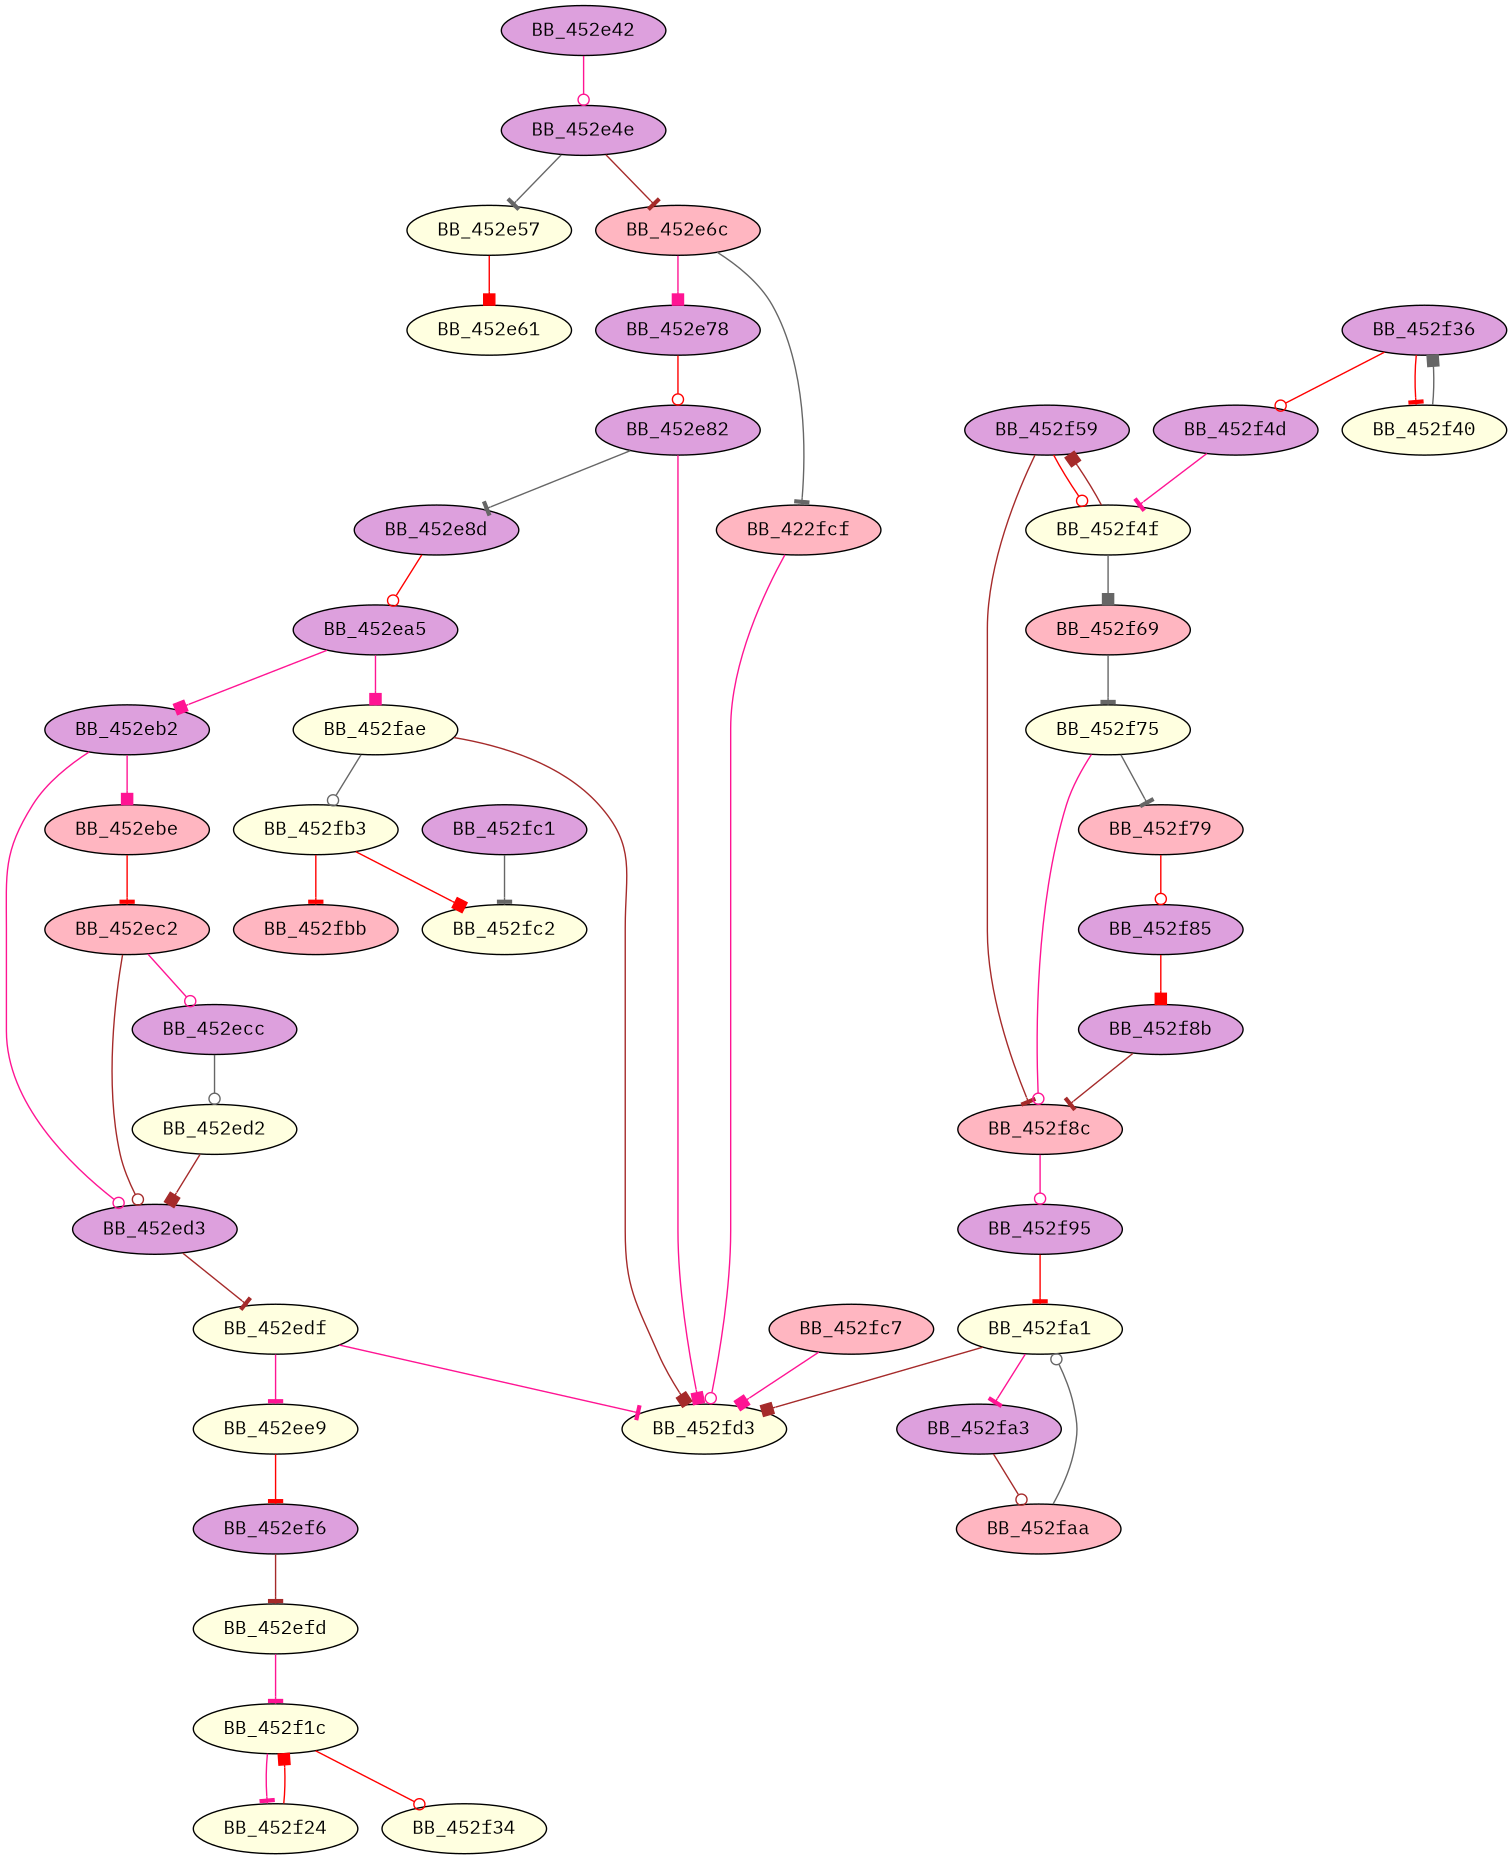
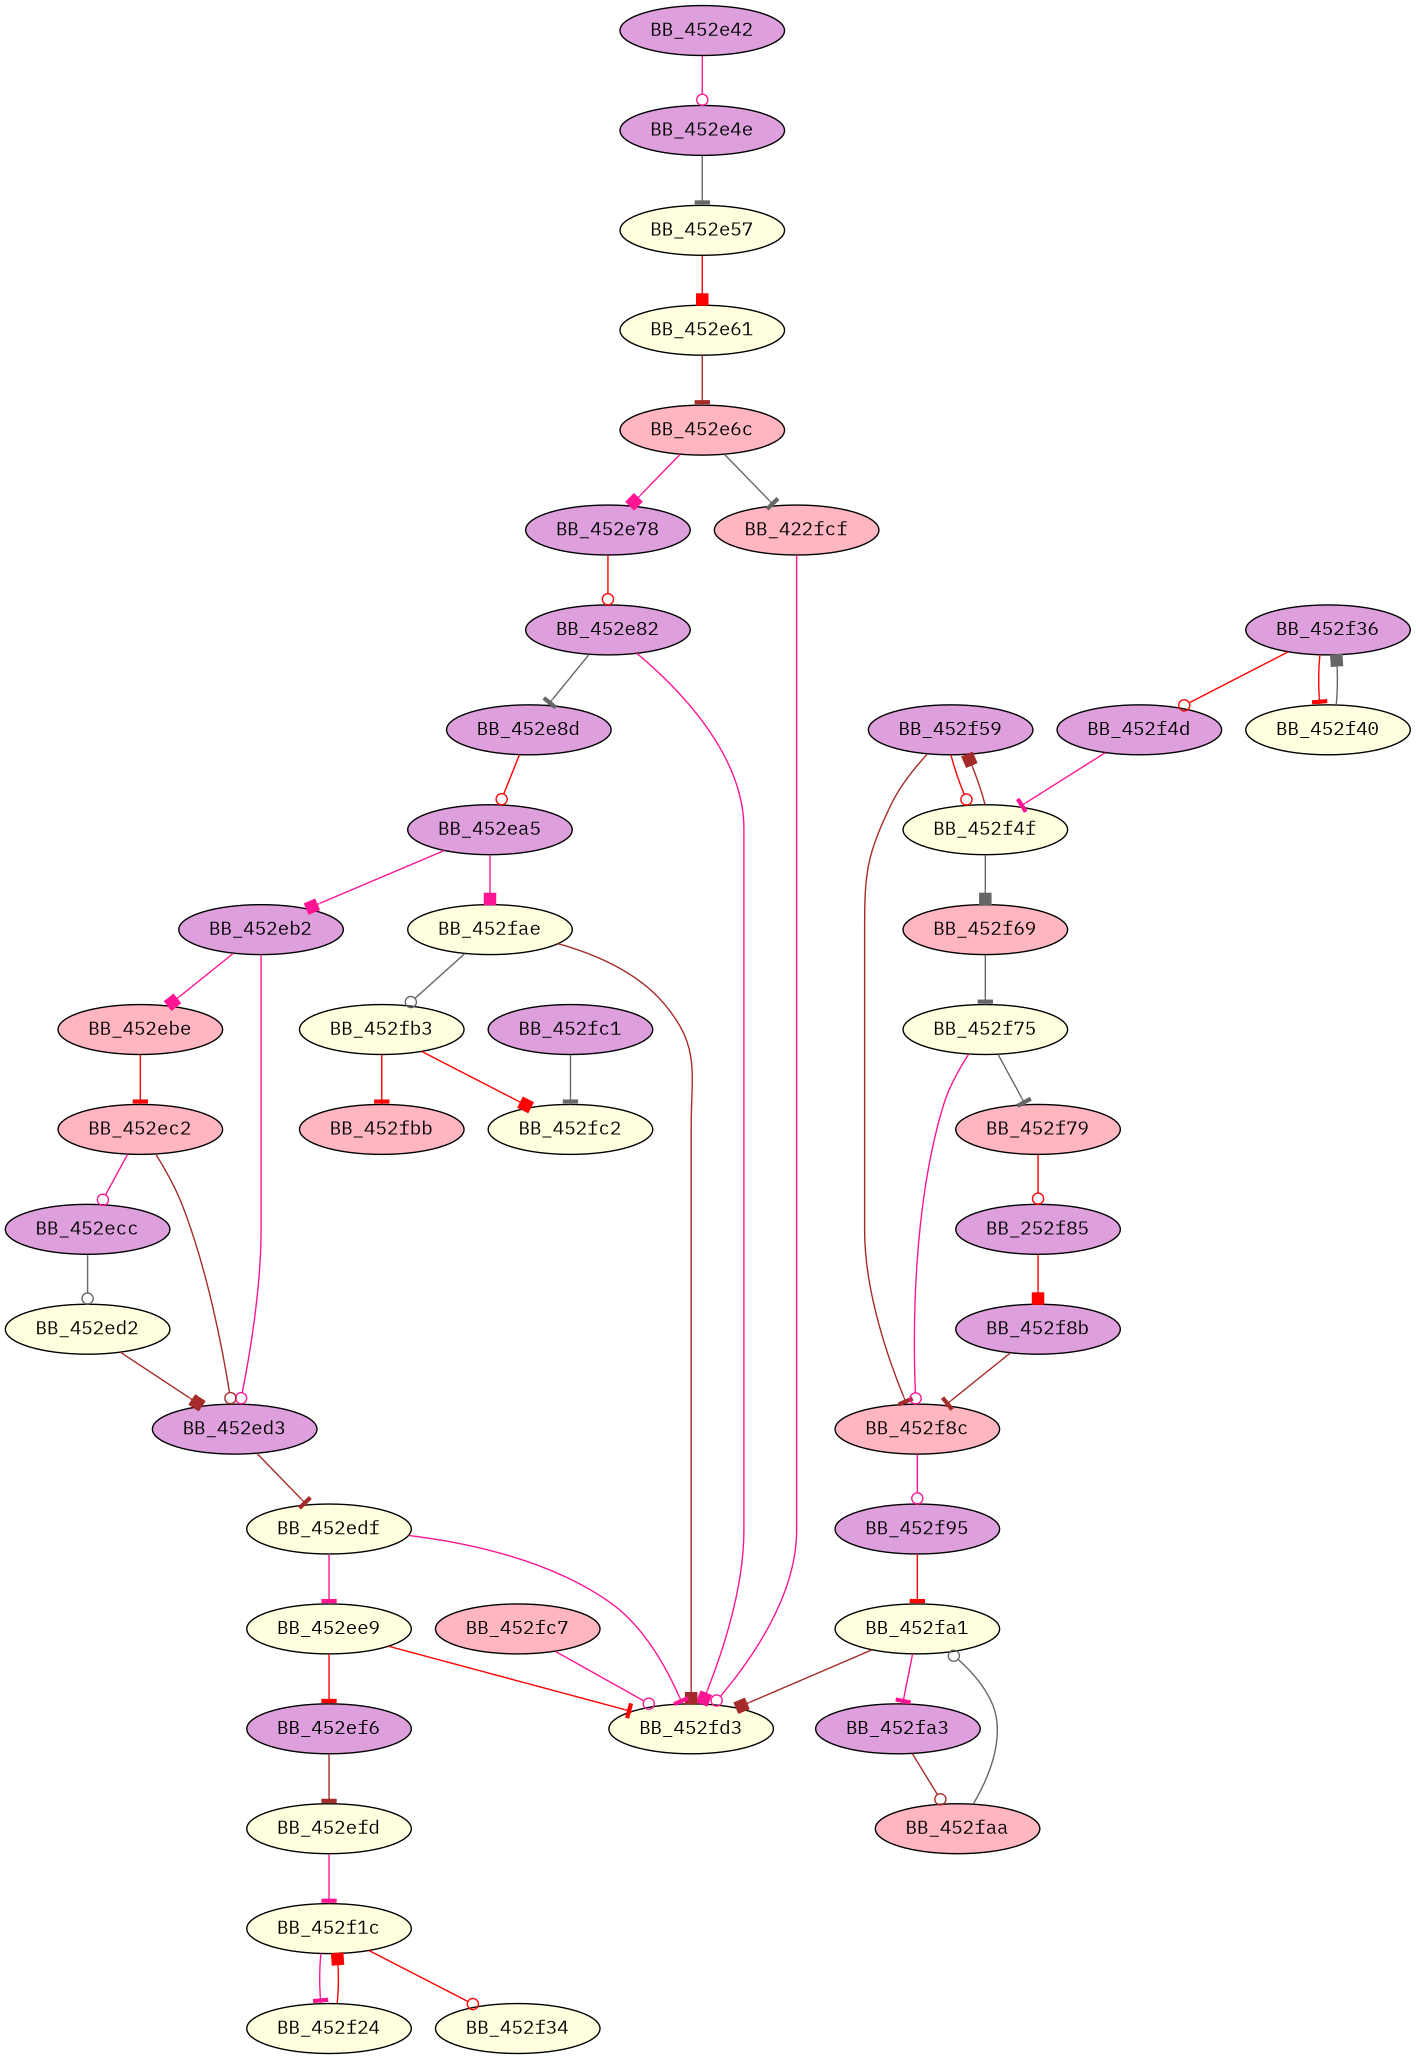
  digraph {
    fontname="IBM Plex Mono"
    node [fillcolor=plum fontname="IBM Plex Mono" style=filled]
    edge [arrowhead=tee color=deeppink fontname="IBM Plex Mono"]
    BB_452e42
    BB_452e4e
    BB_452e57 [fillcolor=lightyellow]
    BB_452e61 [fillcolor=lightyellow]
    BB_452e6c [fillcolor=lightpink]
    BB_452e78
    n7 [fillcolor=lightpink label=BB_422fcf]
    BB_452e82
    BB_452fd3 [fillcolor=lightyellow]
    BB_452e8d
    BB_452ea5
    BB_452eb2
    BB_452fae [fillcolor=lightyellow]
    BB_452ebe [fillcolor=lightpink]
    BB_452ed3
    BB_452fb3 [fillcolor=lightyellow]
    BB_452ec2 [fillcolor=lightpink]
    BB_452fbb [fillcolor=lightpink]
    BB_452fc2 [fillcolor=lightyellow]
    BB_452ecc
    BB_452edf [fillcolor=lightyellow]
    BB_452ed2 [fillcolor=lightyellow]
    BB_452ee9 [fillcolor=lightyellow]
    BB_452ef6
    BB_452efd [fillcolor=lightyellow]
    BB_452f1c [fillcolor=lightyellow]
    BB_452f24 [fillcolor=lightyellow]
    BB_452f34 [fillcolor=lightyellow]
    BB_452f40 [fillcolor=lightyellow]
    BB_452f36
    BB_452f4d
    BB_452f4f [fillcolor=lightyellow]
    BB_452f59
    BB_452f69 [fillcolor=lightpink]
    BB_452f8c [fillcolor=lightpink]
    BB_452f75 [fillcolor=lightyellow]
    BB_452f79 [fillcolor=lightpink]
-   BB_452f85
+   BB_452f85 [label=BB_252f85]
    BB_452f95
    BB_452f8b
    BB_452fa1 [fillcolor=lightyellow]
    BB_452fa3
    BB_452faa [fillcolor=lightpink]
    BB_452fc1
    BB_452fc7 [fillcolor=lightpink]
    BB_452e42 -> BB_452e4e [arrowhead=odot]
    BB_452e4e -> BB_452e57 [color=gray40]
    BB_452e57 -> BB_452e61 [arrowhead=box color=red]
-   BB_452e4e -> BB_452e6c [color=brown]
+   BB_452e61 -> BB_452e6c [color=brown]
    BB_452e6c -> BB_452e78 [arrowhead=box]
    BB_452e6c -> n7 [color=gray40]
    BB_452e78 -> BB_452e82 [arrowhead=odot color=red]
    n7 -> BB_452fd3 [arrowhead=odot]
    BB_452e82 -> BB_452fd3 [arrowhead=box]
    BB_452e82 -> BB_452e8d [color=gray40]
    BB_452e8d -> BB_452ea5 [arrowhead=odot color=red]
    BB_452ea5 -> BB_452eb2 [arrowhead=box]
    BB_452ea5 -> BB_452fae [arrowhead=box]
    BB_452eb2 -> BB_452ebe [arrowhead=box]
    BB_452eb2 -> BB_452ed3 [arrowhead=odot]
    BB_452fae -> BB_452fd3 [arrowhead=box color=brown]
    BB_452fae -> BB_452fb3 [arrowhead=odot color=gray40]
    BB_452ebe -> BB_452ec2 [color=red]
    BB_452ed3 -> BB_452edf [color=brown]
    BB_452fb3 -> BB_452fbb [color=red]
    BB_452fb3 -> BB_452fc2 [arrowhead=box color=red]
    BB_452ec2 -> BB_452ed3 [arrowhead=odot color=brown]
    BB_452ec2 -> BB_452ecc [arrowhead=odot]
    BB_452ecc -> BB_452ed2 [arrowhead=odot color=gray40]
    BB_452edf -> BB_452fd3
    BB_452edf -> BB_452ee9
    BB_452ed2 -> BB_452ed3 [arrowhead=box color=brown]
+   BB_452ee9 -> BB_452fd3 [color=red]
    BB_452ee9 -> BB_452ef6 [color=red]
    BB_452ef6 -> BB_452efd [color=brown]
    BB_452efd -> BB_452f1c
    BB_452f1c -> BB_452f24
    BB_452f1c -> BB_452f34 [arrowhead=odot color=red]
    BB_452f24 -> BB_452f1c [arrowhead=box color=red]
    BB_452f40 -> BB_452f36 [arrowhead=box color=gray40]
    BB_452f36 -> BB_452f40 [color=red]
    BB_452f36 -> BB_452f4d [arrowhead=odot color=red]
    BB_452f4d -> BB_452f4f
    BB_452f4f -> BB_452f59 [arrowhead=box color=brown]
    BB_452f4f -> BB_452f69 [arrowhead=box color=gray40]
    BB_452f59 -> BB_452f4f [arrowhead=odot color=red]
    BB_452f59 -> BB_452f8c [color=brown]
    BB_452f69 -> BB_452f75 [color=gray40]
    BB_452f8c -> BB_452f95 [arrowhead=odot]
    BB_452f75 -> BB_452f8c [arrowhead=odot]
    BB_452f75 -> BB_452f79 [color=gray40]
    BB_452f79 -> BB_452f85 [arrowhead=odot color=red]
    BB_452f85 -> BB_452f8b [arrowhead=box color=red]
    BB_452f95 -> BB_452fa1 [color=red]
    BB_452f8b -> BB_452f8c [color=brown]
    BB_452fa1 -> BB_452fd3 [arrowhead=box color=brown]
    BB_452fa1 -> BB_452fa3
    BB_452fa3 -> BB_452faa [arrowhead=odot color=brown]
    BB_452faa -> BB_452fa1 [arrowhead=odot color=gray40]
    BB_452fc1 -> BB_452fc2 [color=gray40]
-   BB_452fc7 -> BB_452fd3 [arrowhead=box]
+   BB_452fc7 -> BB_452fd3 [arrowhead=odot]
  }
